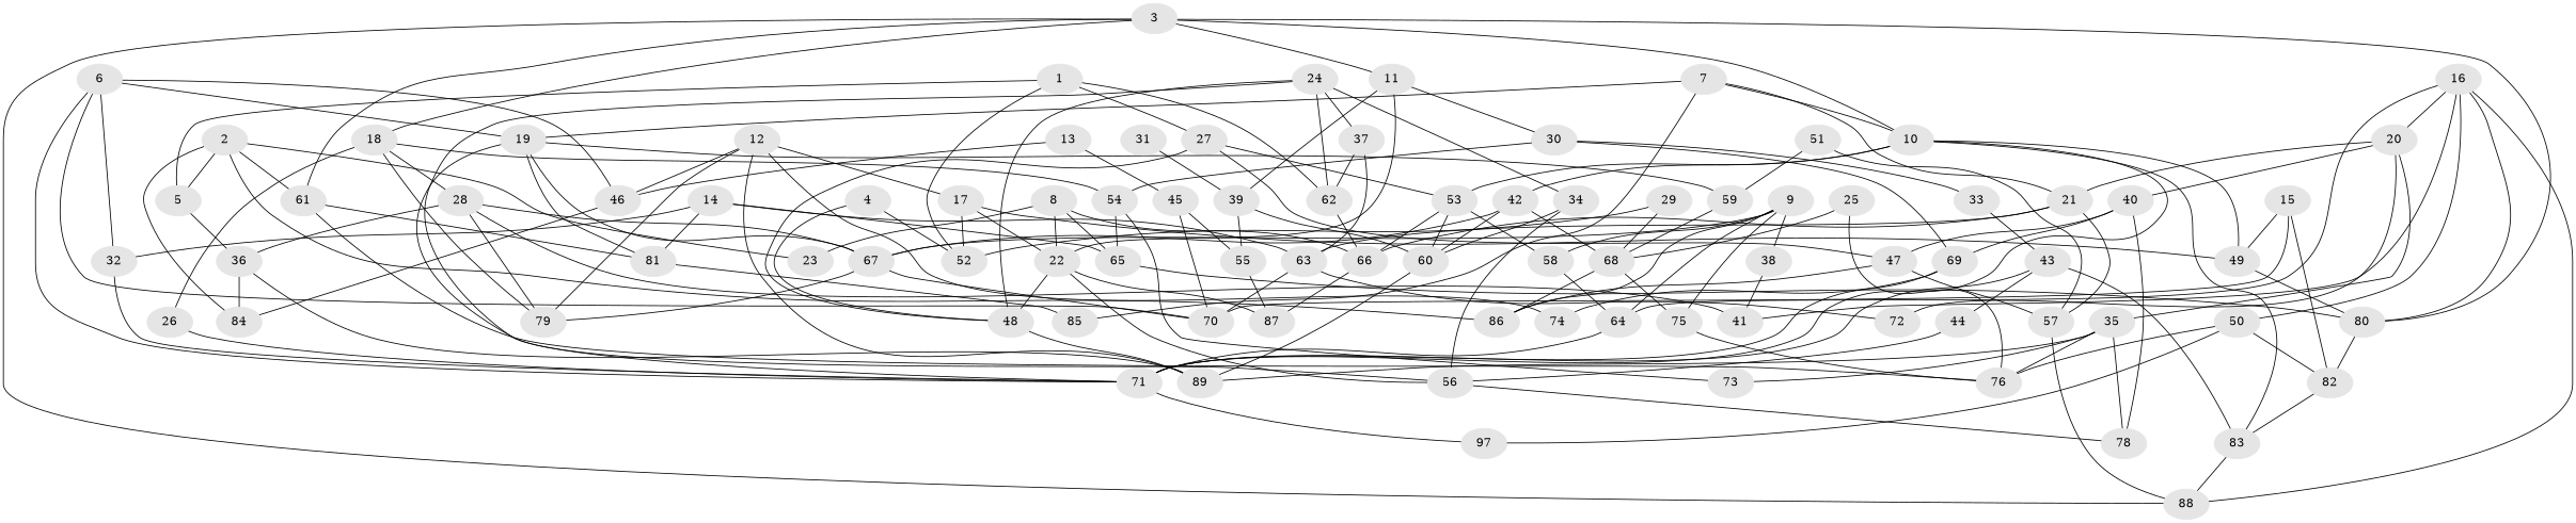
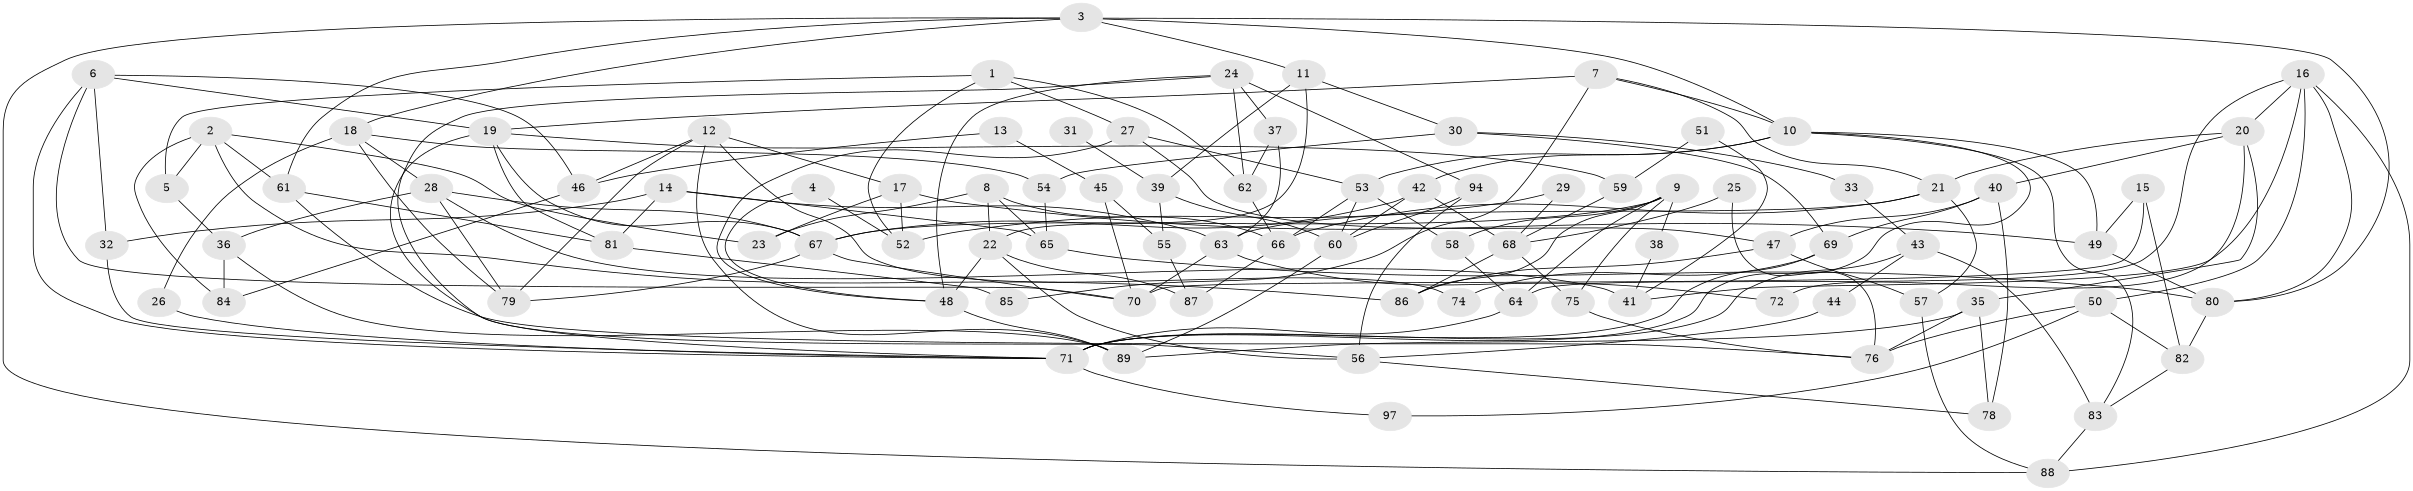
  graph {
    node [color=gray90 style=filled]
    1
    5
    27
    52
    62
    36
    48
    53
    47
    66
    2
    23
    61
    84
    86
    81
    76
    3
    10
    11
    18
    80
    88
    71
    42
    49
    83
    22
    30
    39
    79
    26
    28
    54
    82
    4
    89
    6
    19
    32
    46
    70
    67
    56
    59
    n46 [label=97]
    7
    21
    85
    63
    57
    8
    65
    87
    9
    38
    58
    64
    75
    41
    68
    60
    33
    69
    55
    12
    74
    17
    13
    45
    14
    72
    15
    16
    20
    50
    35
    40
-   73
    78
    24
-   34
+   34 [label=94]
    37
    25
    29
    43
    31
    44
    51
    1 -- 5
    1 -- 27
    1 -- 52
    1 -- 62
    5 -- 36
    27 -- 48
    27 -- 53
    27 -- 47
    62 -- 66
    36 -- 84
    36 -- 89
    48 -- 89
    53 -- 66
    53 -- 58
    53 -- 60
    47 -- 86
    47 -- 57
    66 -- 87
    2 -- 5
    2 -- 23
    2 -- 61
    2 -- 84
    2 -- 86
    61 -- 81
    61 -- 76
    81 -- 85
    3 -- 61
    3 -- 10
    3 -- 11
    3 -- 18
    3 -- 80
    3 -- 88
    10 -- 53
    10 -- 71
    10 -- 42
    10 -- 49
    10 -- 83
    11 -- 22
    11 -- 30
    11 -- 39
    18 -- 79
    18 -- 26
    18 -- 28
    18 -- 54
    80 -- 82
    71 -- n46
    42 -- 67
    42 -- 68
    42 -- 60
    49 -- 80
    83 -- 88
    22 -- 48
    22 -- 56
    22 -- 87
    30 -- 54
    30 -- 33
    30 -- 69
    39 -- 60
    39 -- 55
    26 -- 71
    28 -- 36
    28 -- 79
    28 -- 67
    28 -- 41
    54 -- 65
-   54 -- 73
    82 -- 83
    4 -- 52
    4 -- 48
    6 -- 71
    6 -- 19
    6 -- 32
    6 -- 46
    6 -- 70
    19 -- 81
    19 -- 67
    19 -- 56
    19 -- 59
    32 -- 71
    46 -- 84
    67 -- 79
    67 -- 70
    56 -- 78
    59 -- 68
    7 -- 10
    7 -- 19
    7 -- 21
    7 -- 85
    21 -- 66
    21 -- 63
    21 -- 57
    63 -- 70
    63 -- 72
    57 -- 88
    8 -- 66
    8 -- 23
    8 -- 22
    8 -- 65
    65 -- 80
    9 -- 86
    9 -- 67
    9 -- 38
    9 -- 58
    9 -- 64
    9 -- 75
    38 -- 41
    58 -- 64
    64 -- 71
    75 -- 76
    68 -- 86
    68 -- 75
    60 -- 89
    33 -- 43
    69 -- 71
    69 -- 74
    55 -- 87
    12 -- 79
    12 -- 89
    12 -- 46
    12 -- 74
    12 -- 17
    17 -- 52
-   17 -- 22
+   17 -- 23
    17 -- 49
    13 -- 46
    13 -- 45
    45 -- 70
    45 -- 55
    14 -- 81
    14 -- 32
    14 -- 63
    14 -- 65
    15 -- 49
    15 -- 82
    15 -- 70
    16 -- 80
    16 -- 88
    16 -- 64
    16 -- 41
    16 -- 20
    16 -- 50
    20 -- 21
    20 -- 72
    20 -- 35
    20 -- 40
    50 -- 76
    50 -- 82
    50 -- n46
    35 -- 76
    35 -- 89
-   35 -- 73
    35 -- 78
    40 -- 47
    40 -- 69
    40 -- 78
    24 -- 62
    24 -- 48
    24 -- 71
    24 -- 34
    24 -- 37
    34 -- 56
    34 -- 60
    37 -- 62
    37 -- 63
    25 -- 76
    25 -- 68
    29 -- 52
    29 -- 68
    43 -- 71
    43 -- 83
    43 -- 44
    31 -- 39
    44 -- 56
    51 -- 59
-   51 -- 57
+   51 -- 41
  }
